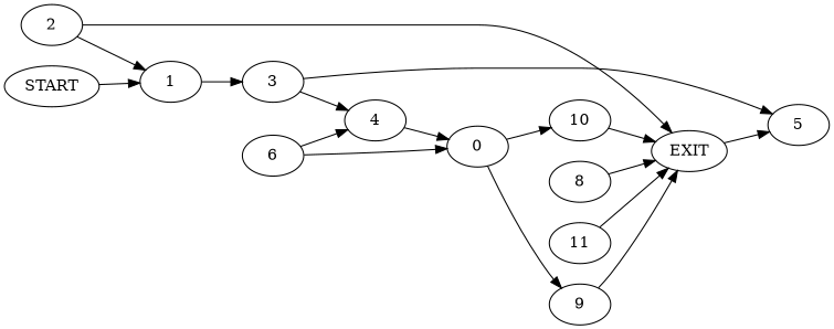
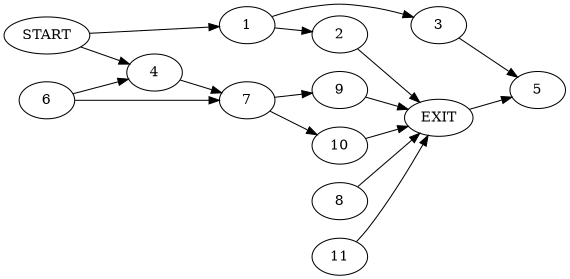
  digraph {
    rankdir=LR
    n1 [label=START]
    1
    2
    3
    n5 [label=EXIT]
    5
    4
-   7 [label=0]
+   7
    6
    9
    10
    8
    11
    n1 -> 1
-   2 -> 1
+   1 -> 2
    1 -> 3
    2 -> n5
    3 -> 5
-   3 -> 4
+   n1 -> 4
    n5 -> 5
    4 -> 7
    7 -> 9
    7 -> 10
    6 -> 4
    6 -> 7
    9 -> n5
    10 -> n5
    8 -> n5
    11 -> n5
  }
